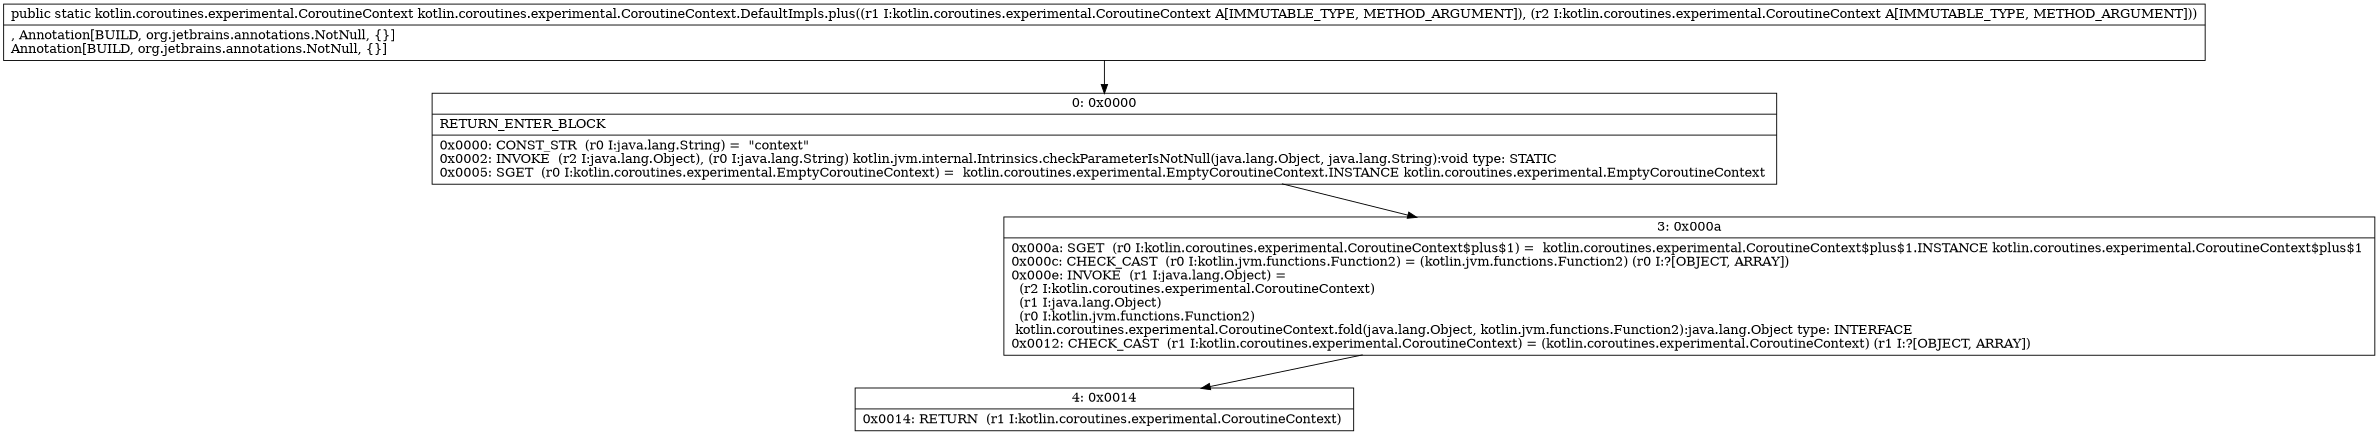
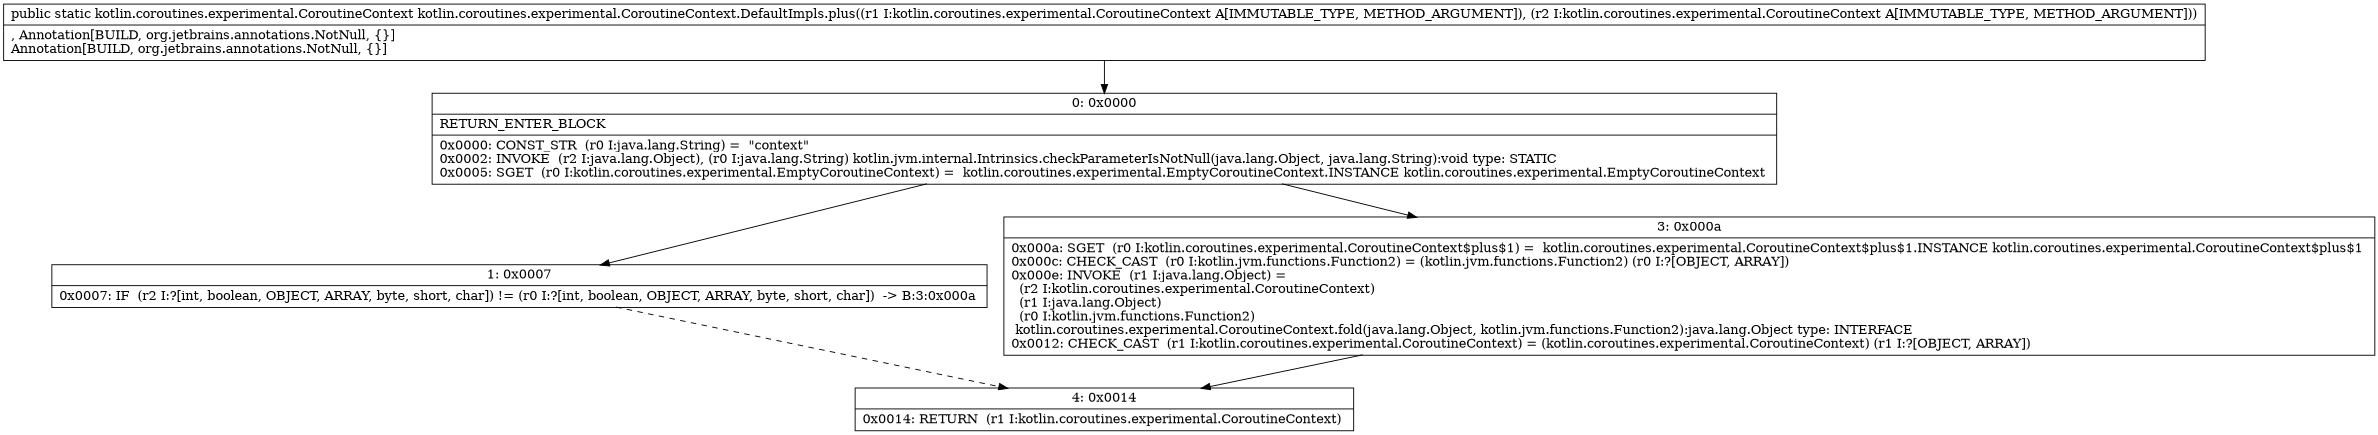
  digraph {
    node [shape=record]
    n1 [label="{0\:\ 0x0000|RETURN_ENTER_BLOCK\l|0x0000: CONST_STR  (r0 I:java.lang.String) =  \"context\" \l0x0002: INVOKE  (r2 I:java.lang.Object), (r0 I:java.lang.String) kotlin.jvm.internal.Intrinsics.checkParameterIsNotNull(java.lang.Object, java.lang.String):void type: STATIC \l0x0005: SGET  (r0 I:kotlin.coroutines.experimental.EmptyCoroutineContext) =  kotlin.coroutines.experimental.EmptyCoroutineContext.INSTANCE kotlin.coroutines.experimental.EmptyCoroutineContext \l}"]
+   n2 [label="{1\:\ 0x0007|0x0007: IF  (r2 I:?[int, boolean, OBJECT, ARRAY, byte, short, char]) != (r0 I:?[int, boolean, OBJECT, ARRAY, byte, short, char])  \-\> B:3:0x000a \l}"]
    n3 [label="{3\:\ 0x000a|0x000a: SGET  (r0 I:kotlin.coroutines.experimental.CoroutineContext$plus$1) =  kotlin.coroutines.experimental.CoroutineContext$plus$1.INSTANCE kotlin.coroutines.experimental.CoroutineContext$plus$1 \l0x000c: CHECK_CAST  (r0 I:kotlin.jvm.functions.Function2) = (kotlin.jvm.functions.Function2) (r0 I:?[OBJECT, ARRAY]) \l0x000e: INVOKE  (r1 I:java.lang.Object) = \l  (r2 I:kotlin.coroutines.experimental.CoroutineContext)\l  (r1 I:java.lang.Object)\l  (r0 I:kotlin.jvm.functions.Function2)\l kotlin.coroutines.experimental.CoroutineContext.fold(java.lang.Object, kotlin.jvm.functions.Function2):java.lang.Object type: INTERFACE \l0x0012: CHECK_CAST  (r1 I:kotlin.coroutines.experimental.CoroutineContext) = (kotlin.coroutines.experimental.CoroutineContext) (r1 I:?[OBJECT, ARRAY]) \l}"]
    n4 [label="{4\:\ 0x0014|0x0014: RETURN  (r1 I:kotlin.coroutines.experimental.CoroutineContext) \l}"]
    n5 [label="{public static kotlin.coroutines.experimental.CoroutineContext kotlin.coroutines.experimental.CoroutineContext.DefaultImpls.plus((r1 I:kotlin.coroutines.experimental.CoroutineContext A[IMMUTABLE_TYPE, METHOD_ARGUMENT]), (r2 I:kotlin.coroutines.experimental.CoroutineContext A[IMMUTABLE_TYPE, METHOD_ARGUMENT]))  | , Annotation[BUILD, org.jetbrains.annotations.NotNull, \{\}]\lAnnotation[BUILD, org.jetbrains.annotations.NotNull, \{\}]\l}"]
+   n1 -> n2
    n1 -> n3
+   n2 -> n4 [style=dashed]
    n3 -> n4
    n5 -> n1
  }
